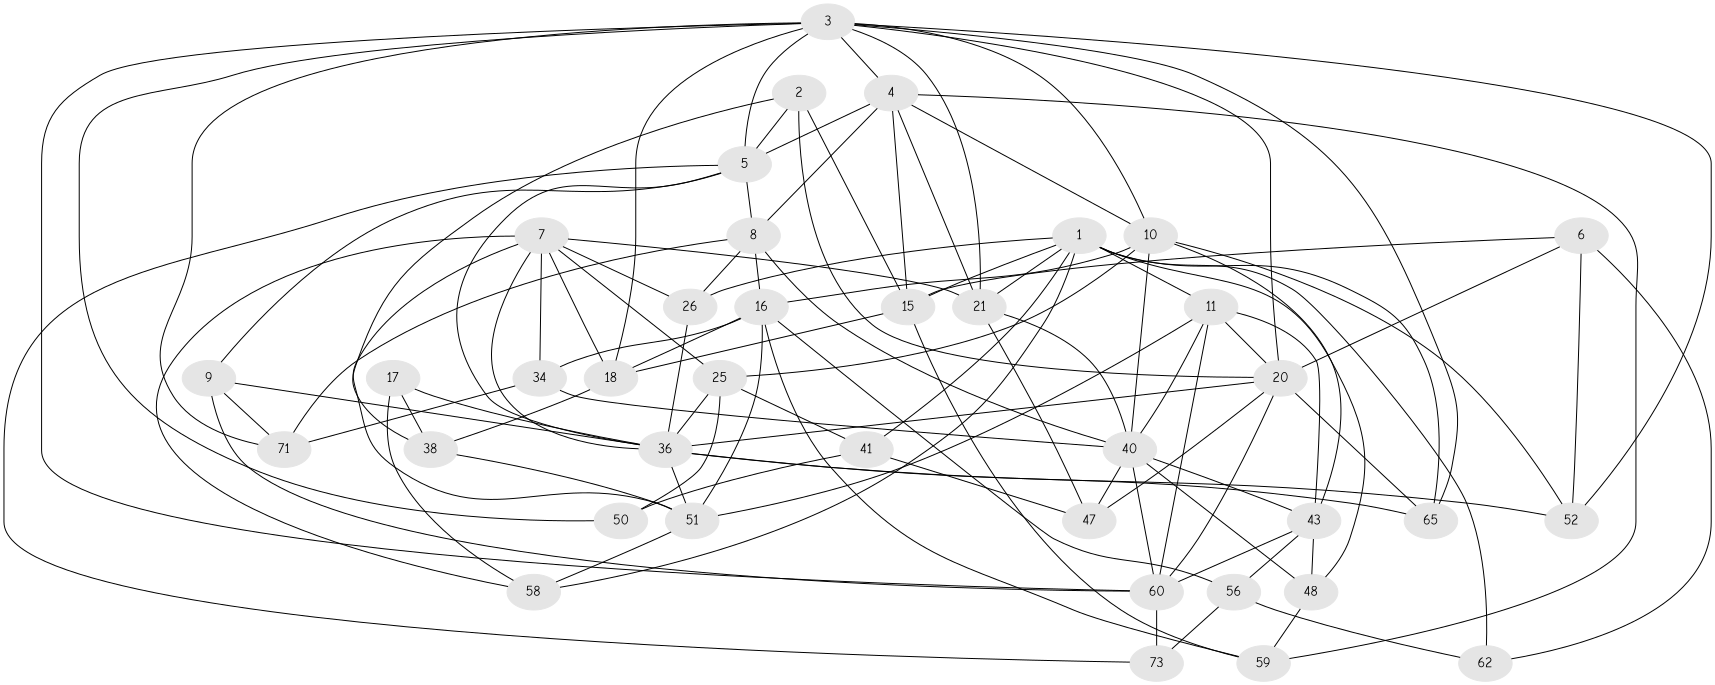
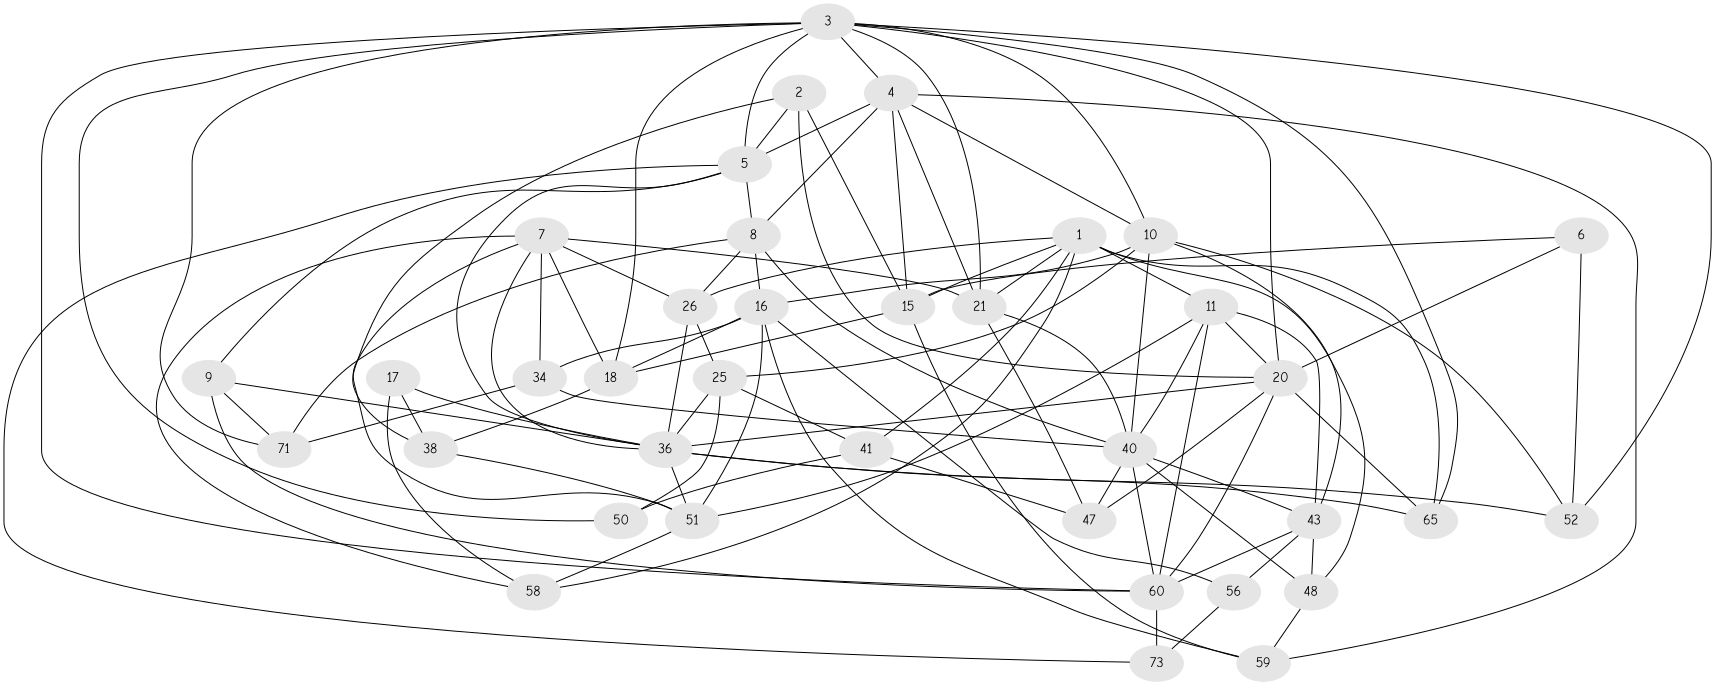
  graph {
    fontname="Comic Neue"
    node [color=gray90 fontname="Comic Neue" style=filled]
    edge [fontname="Comic Neue"]
    1 [super="+22+13+39"]
    11 [super="+14"]
    15 [super="+55"]
    21 [super="+27"]
    26
    41
    48
    58
-   62
    65
    20 [super="+64+29"]
    60 [super="+70+63"]
    51 [super="+68"]
    40 [super="+67+74+45"]
    43 [super="+66"]
    18 [super="+23"]
    59
    47
    n19 [label=36 super="+54+35"]
    50
    5 [super="+44+69"]
    8 [super="+31"]
    9
    n24 [label=73]
    2
    38 [super="+53"]
    3 [super="+36+24+73+46"]
    4 [super="+12"]
    10 [super="+42+28"]
    52
    71
    25 [super="+57"]
    16 [super="+37"]
    6
    7 [super="+19+30"]
    34
    56
    17
    1 -- 11
    1 -- 15
    1 -- 21
    1 -- 26
    1 -- 41
    1 -- 48
    1 -- 58
-   1 -- 62 [weight=2]
    1 -- 65
    11 -- 20
    11 -- 60
    11 -- 51
    11 -- 40
    11 -- 43
    15 -- 18
    15 -- 59
    21 -- 40
    21 -- 47
    26 -- n19
    41 -- 47
    41 -- 50
    48 -- 59
    20 -- 65
    20 -- 60
    20 -- 47
    20 -- n19
    60 -- n24 [weight=2]
    51 -- 58
    40 -- 48
    40 -- 60
    40 -- 43
    40 -- 47
    43 -- 48
    43 -- 60
    43 -- 56
    18 -- 38
    n19 -- 65
    n19 -- 51
    n19 -- 52
    5 -- n19
    5 -- 8
    5 -- 9
    5 -- n24
    8 -- 26
    8 -- 40
    8 -- 71
    8 -- 16
    9 -- 60
    9 -- n19
    9 -- 71
    2 -- 15
    2 -- 20
    2 -- 5
    2 -- 38
    38 -- 51
    3 -- 21
    3 -- 65
    3 -- 20
    3 -- 60
    3 -- 18 [weight=2]
    3 -- 50
    3 -- 5 [weight=2]
    3 -- 4 [weight=2]
    3 -- 10
    3 -- 52
    3 -- 71
    4 -- 15
    4 -- 21
    4 -- 59
    4 -- 5
    4 -- 8
    4 -- 10
    10 -- 40
    10 -- 43
    10 -- 52
    10 -- 25
    10 -- 16 [weight=2]
    25 -- 41
    25 -- n19
    25 -- 50 [weight=2]
    16 -- 51
    16 -- 18
    16 -- 59
    16 -- 34
    16 -- 56
    6 -- 15
-   6 -- 62
    6 -- 20
    6 -- 52
    7 -- 21
    7 -- 26
    7 -- 58
    7 -- 51
    7 -- 18
    7 -- n19
-   7 -- 25
+   26 -- 25
    7 -- 34
    34 -- 40
    34 -- 71
-   56 -- 62
    56 -- n24
    17 -- 58
    17 -- n19
    17 -- 38 [weight=2]
  }
